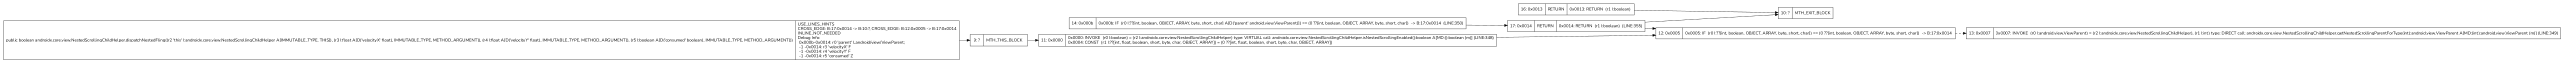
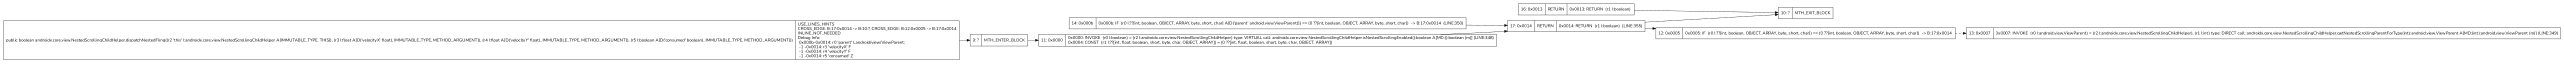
  digraph {
    fontname=Nunito
    rankdir=LR
    node [fontname=Nunito shape=record]
    edge [fontname=Nunito]
-   n1 [label="{9\:\ ?|MTH_THIS_BLOCK\l}"]
+   n1 [label="{9\:\ ?|MTH_ENTER_BLOCK\l}"]
    n2 [label="{11\:\ 0x0000|0x0000: INVOKE  (r0 I:boolean) = (r2 I:androidx.core.view.NestedScrollingChildHelper) type: VIRTUAL call: androidx.core.view.NestedScrollingChildHelper.isNestedScrollingEnabled():boolean A[MD:():boolean (m)] (LINE:348)\l0x0004: CONST  (r1 I:??[int, float, boolean, short, byte, char, OBJECT, ARRAY]) = (0 ??[int, float, boolean, short, byte, char, OBJECT, ARRAY]) \l}"]
    n3 [label="{12\:\ 0x0005|0x0005: IF  (r0 I:??[int, boolean, OBJECT, ARRAY, byte, short, char]) == (0 ??[int, boolean, OBJECT, ARRAY, byte, short, char])  \-\> B:17:0x0014 \l}"]
    n4 [label="{13\:\ 0x0007|0x0007: INVOKE  (r0 I:android.view.ViewParent) = (r2 I:androidx.core.view.NestedScrollingChildHelper), (r1 I:int) type: DIRECT call: androidx.core.view.NestedScrollingChildHelper.getNestedScrollingParentForType(int):android.view.ViewParent A[MD:(int):android.view.ViewParent (m)] (LINE:349)\l}"]
    n5 [label="{17\:\ 0x0014|RETURN\l|0x0014: RETURN  (r1 I:boolean)  (LINE:355)\l}"]
    n6 [label="{10\:\ ?|MTH_EXIT_BLOCK\l}"]
    n7 [label="{14\:\ 0x000b|0x000b: IF  (r0 I:??[int, boolean, OBJECT, ARRAY, byte, short, char] A[D('parent' android.view.ViewParent)]) == (0 ??[int, boolean, OBJECT, ARRAY, byte, short, char])  \-\> B:17:0x0014  (LINE:350)\l}"]
    n8 [label="{16\:\ 0x0013|RETURN\l|0x0013: RETURN  (r1 I:boolean) \l}"]
    n9 [label="{public boolean androidx.core.view.NestedScrollingChildHelper.dispatchNestedFling((r2 'this' I:androidx.core.view.NestedScrollingChildHelper A[IMMUTABLE_TYPE, THIS]), (r3 I:float A[D('velocityX' float), IMMUTABLE_TYPE, METHOD_ARGUMENT]), (r4 I:float A[D('velocityY' float), IMMUTABLE_TYPE, METHOD_ARGUMENT]), (r5 I:boolean A[D('consumed' boolean), IMMUTABLE_TYPE, METHOD_ARGUMENT]))  | USE_LINES_HINTS\lCROSS_EDGE: B:17:0x0014 \-\> B:10:?, CROSS_EDGE: B:12:0x0005 \-\> B:17:0x0014\lINLINE_NOT_NEEDED\lDebug Info:\l  0x000b\-0x0014: r0 'parent' Landroid\/view\/ViewParent;\l  \-1 \-0x0014: r3 'velocityX' F\l  \-1 \-0x0014: r4 'velocityY' F\l  \-1 \-0x0014: r5 'consumed' Z\l}"]
    n1 -> n2
-   n2 -> n3
+   n2 -> n5
    n3 -> n4 [style=dashed]
    n5 -> n3
    n5 -> n6
    n7 -> n5
    n8 -> n6
    n9 -> n1
  }
